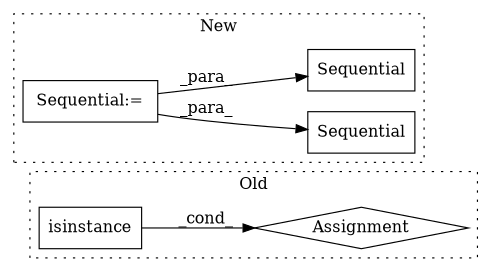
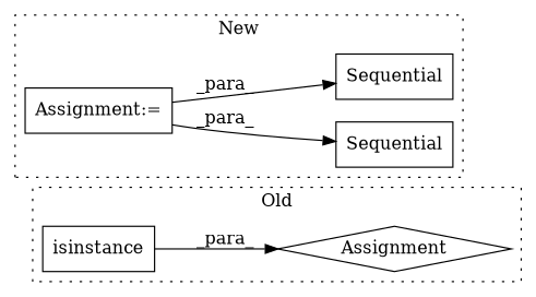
  digraph {
    rankdir=LR
    node [a=32 l="11,1" shape=box]
    n1 [label=isinstance s="3453,3509"]
    n2 [a=25 l="4,2" label=Assignment s="3449,3510" shape=diamond]
    n3 [label=Sequential s="5312,5372"]
-   n4 [a=7 l=1 label="Sequential:=" s=4692]
+   n4 [a=7 l=1 label="Assignment:=" s=4692]
    n5 [label=Sequential s="5408,5467"]
    subgraph cluster_1 {
      label=Old
      style=dotted
      n1
      n2
    }
    subgraph cluster_2 {
      label=New
      style=dotted
      n3
      n4
      n5
    }
-   n1 -> n2 [label=_cond_]
+   n1 -> n2 [label=_para_]
    n4 -> n3 [label=_para_]
    n4 -> n5 [label=_para_]
  }
